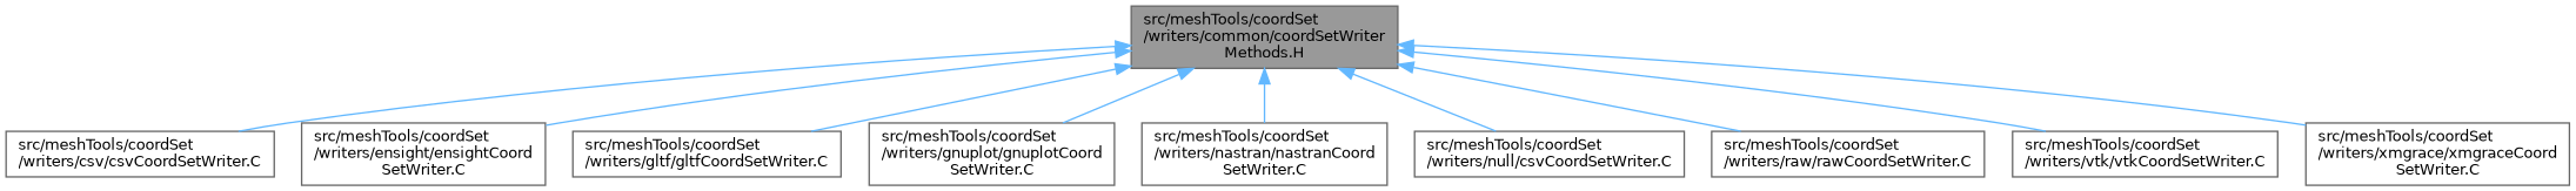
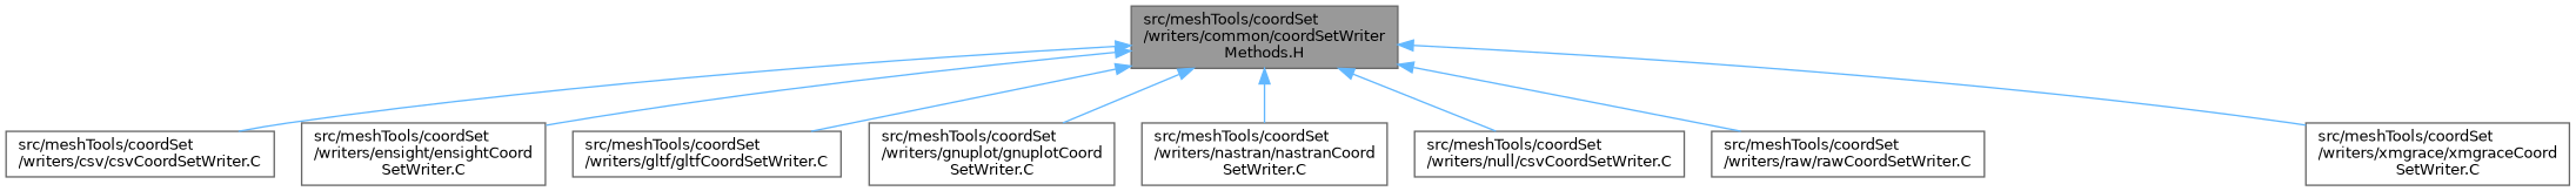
  digraph {
    node [color=grey40 fillcolor=white fontname=Helvetica fontsize=10 shape=box style=filled]
    edge [color=steelblue1 dir=back fontname=Helvetica fontsize=10 labelfontname=Helvetica labelfontsize=10 style=solid]
    n1 [color=gray40 fillcolor=grey60 fontcolor=black height=0.2 label="src/meshTools/coordSet\l/writers/common/coordSetWriter\lMethods.H" width=0.4]
    n2 [height=0.2 label="src/meshTools/coordSet\l/writers/csv/csvCoordSetWriter.C" width=0.4]
    n3 [height=0.2 label="src/meshTools/coordSet\l/writers/ensight/ensightCoord\lSetWriter.C" width=0.4]
    n4 [height=0.2 label="src/meshTools/coordSet\l/writers/gltf/gltfCoordSetWriter.C" width=0.4]
    n5 [height=0.2 label="src/meshTools/coordSet\l/writers/gnuplot/gnuplotCoord\lSetWriter.C" width=0.4]
    n6 [height=0.2 label="src/meshTools/coordSet\l/writers/nastran/nastranCoord\lSetWriter.C" width=0.4]
    n7 [height=0.2 label="src/meshTools/coordSet\l/writers/null/csvCoordSetWriter.C" width=0.4]
    n8 [height=0.2 label="src/meshTools/coordSet\l/writers/raw/rawCoordSetWriter.C" width=0.4]
-   n9 [height=0.2 label="src/meshTools/coordSet\l/writers/vtk/vtkCoordSetWriter.C" width=0.4]
    n10 [height=0.2 label="src/meshTools/coordSet\l/writers/xmgrace/xmgraceCoord\lSetWriter.C" width=0.4]
    n1 -> n2
    n1 -> n3
    n1 -> n4
    n1 -> n5
    n1 -> n6
    n1 -> n7
    n1 -> n8
-   n1 -> n9
    n1 -> n10
  }
